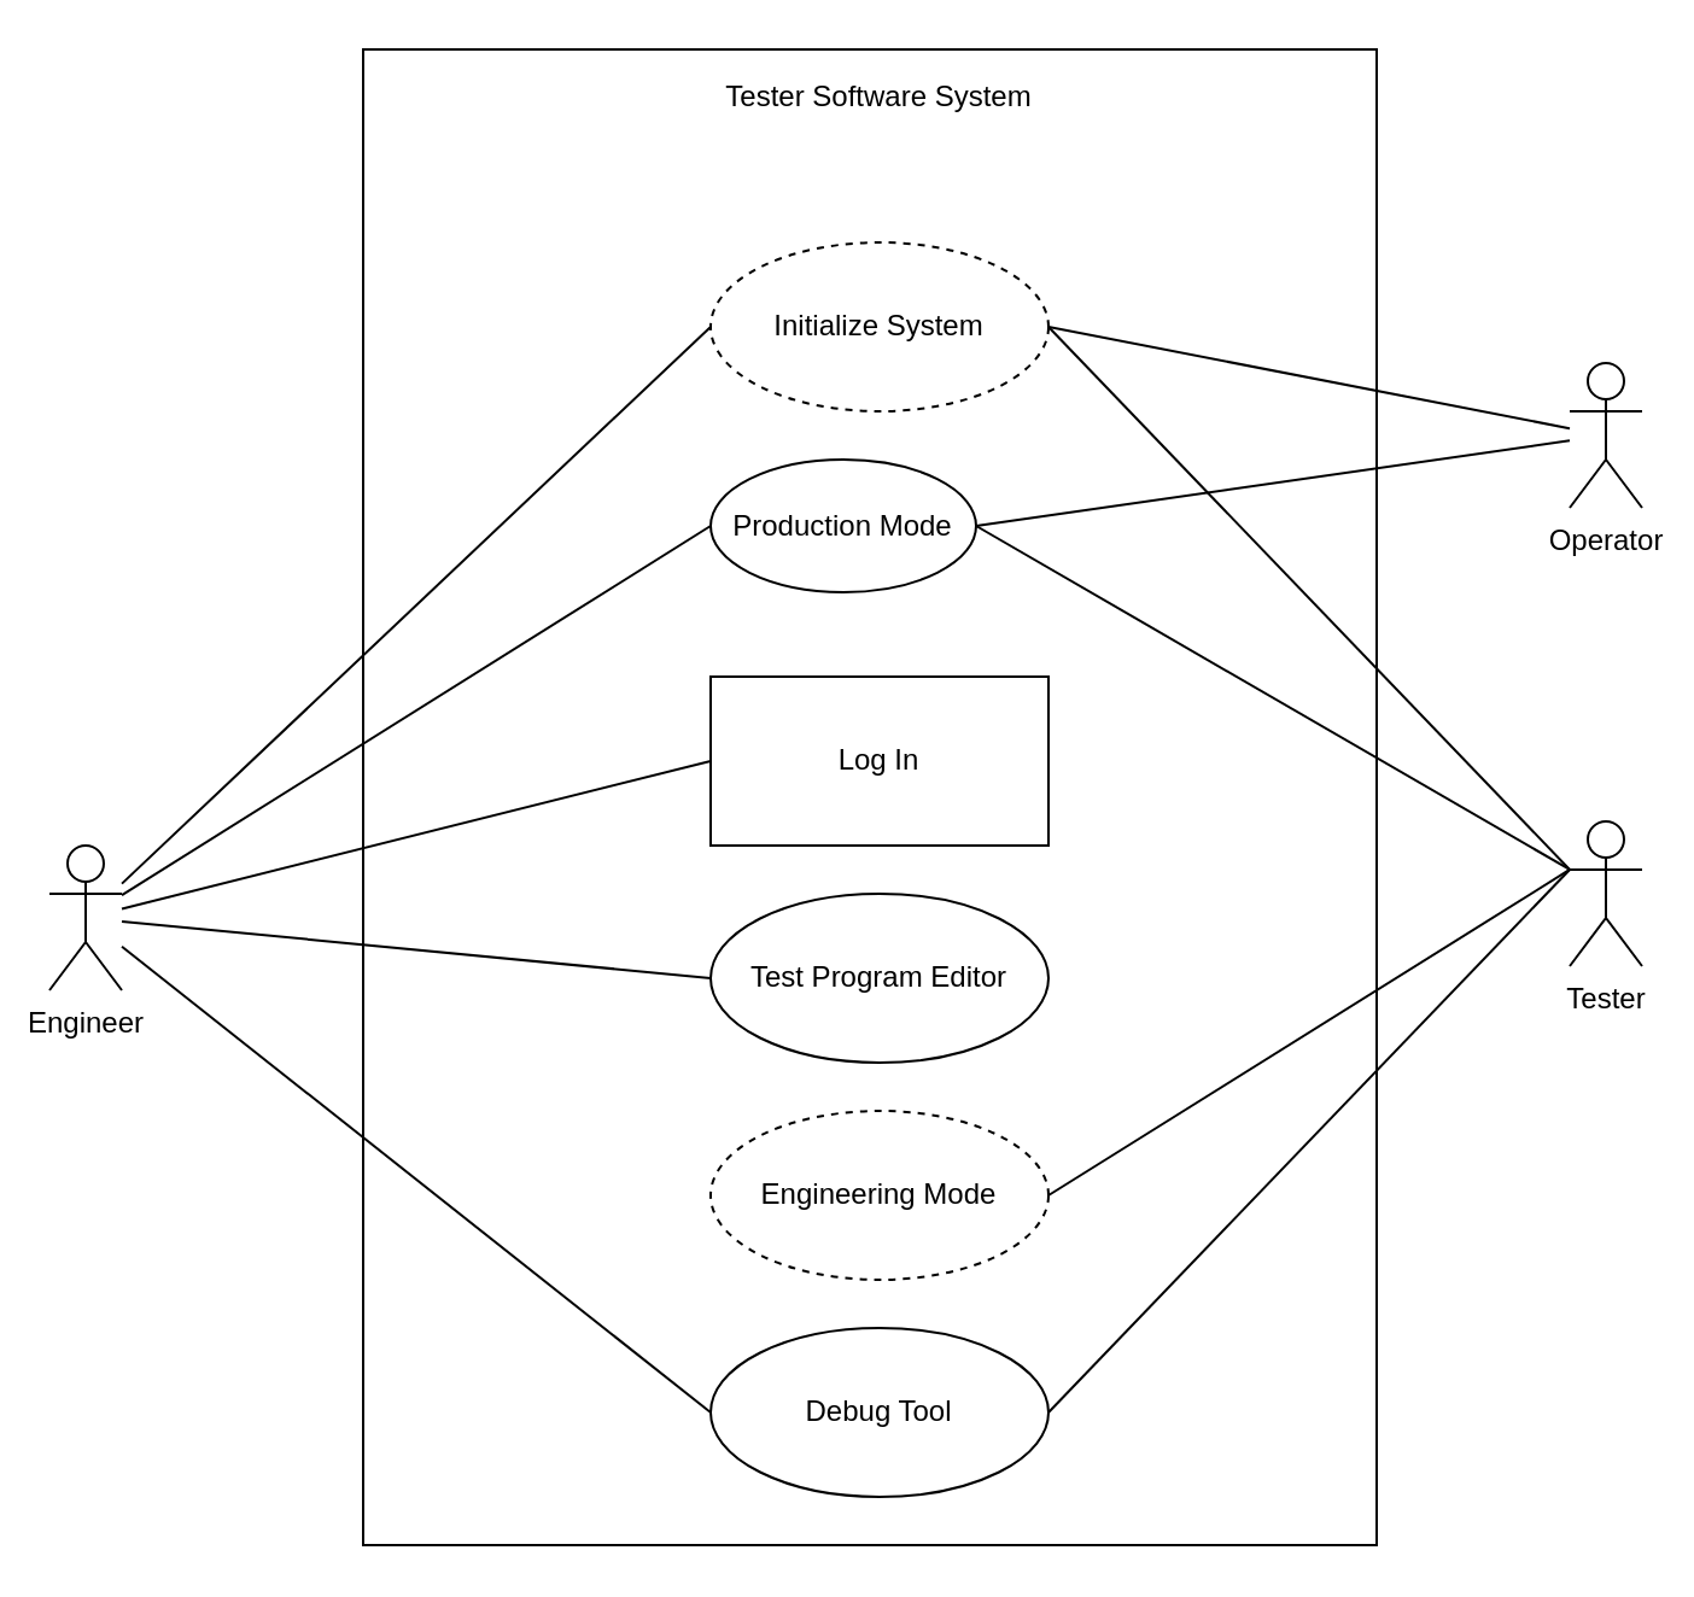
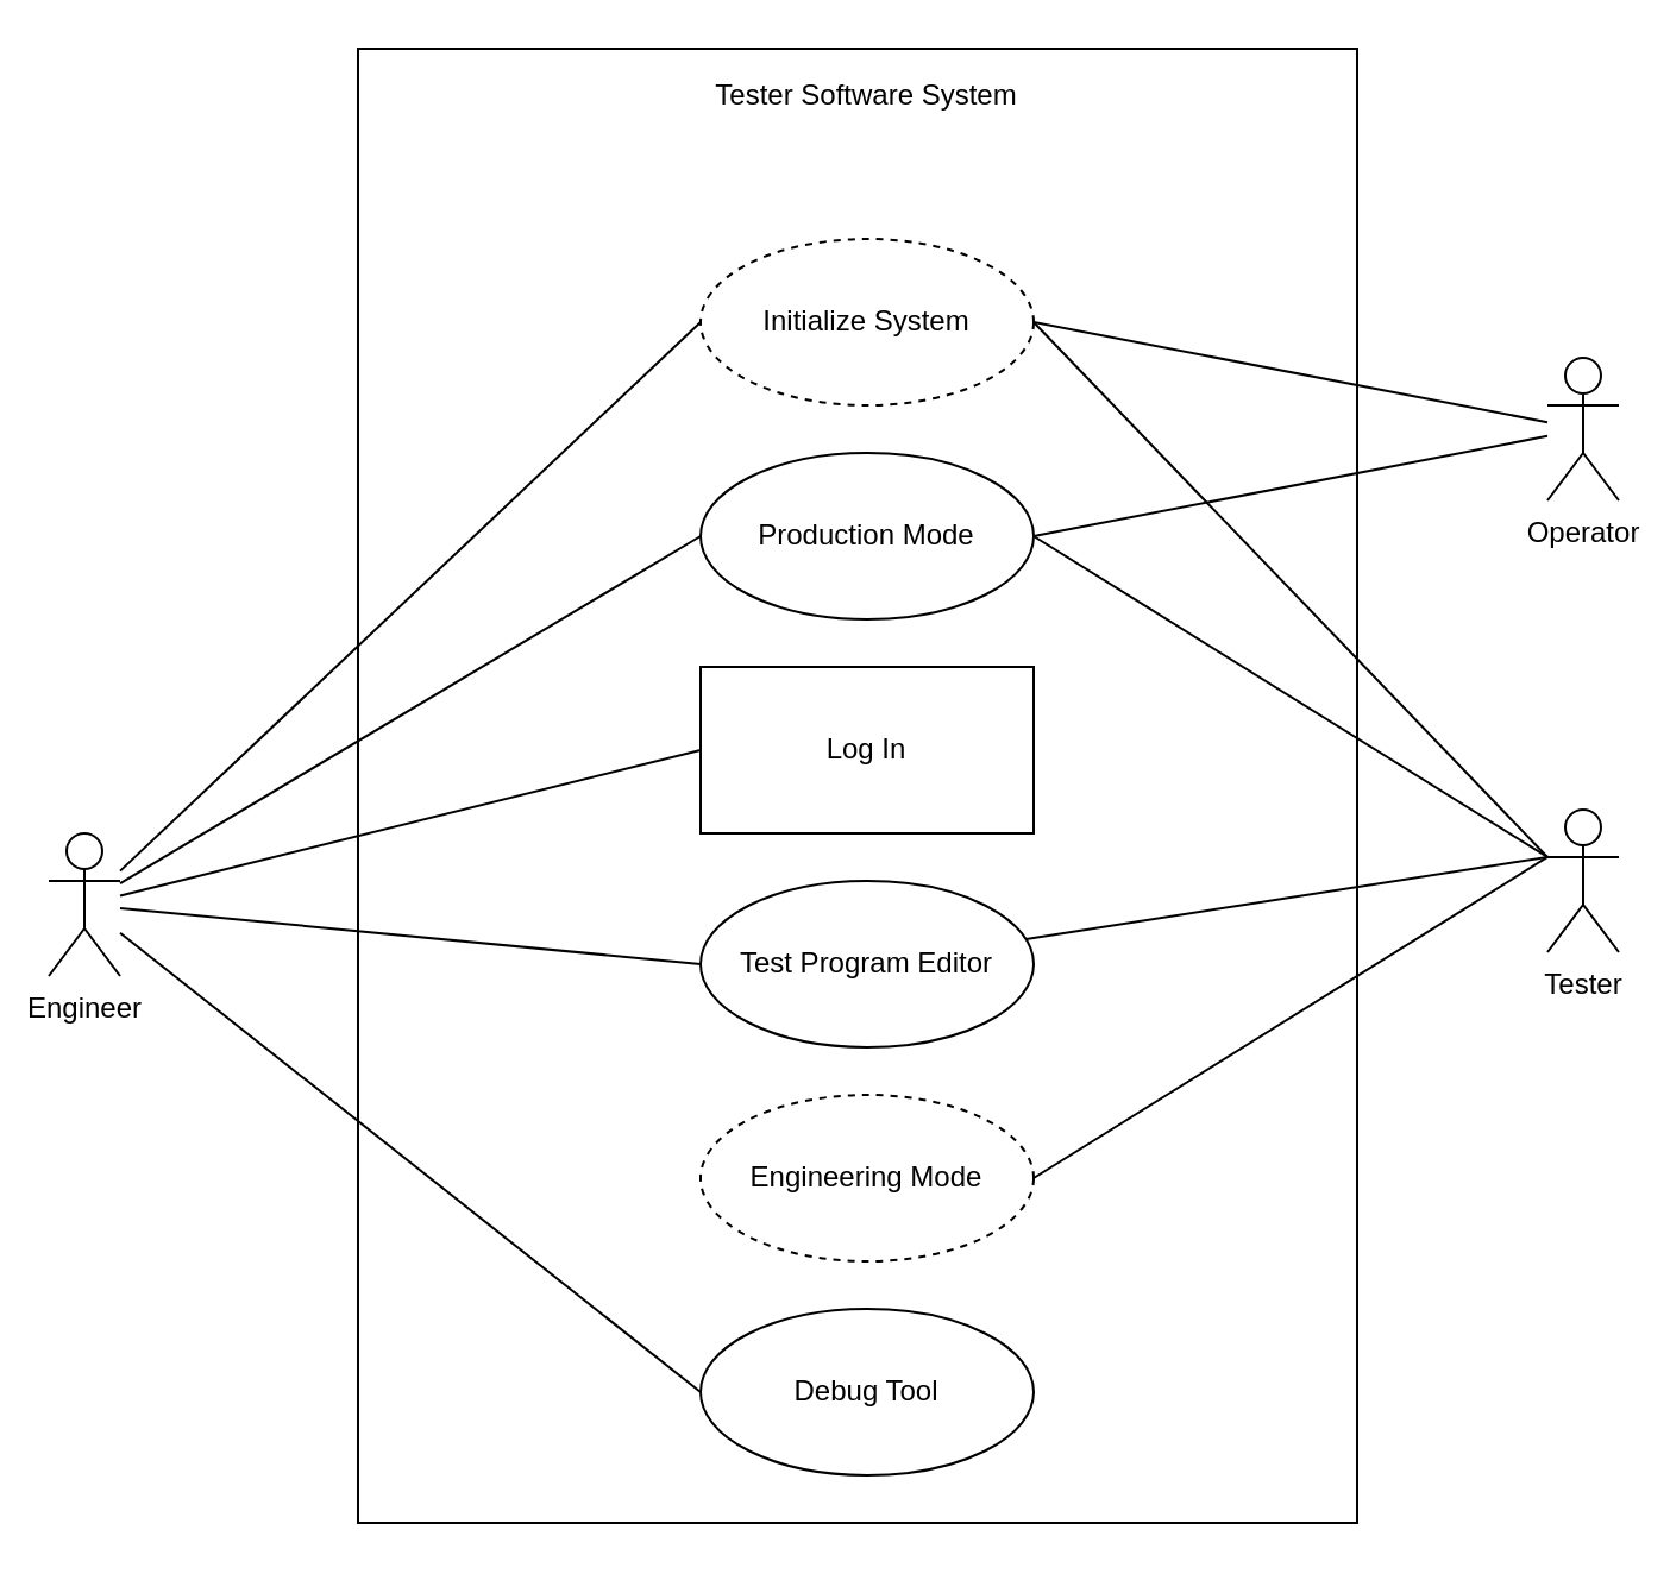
  <mxCell id="0" />
  <mxCell id="1" parent="0" />
  <mxCell id="2" value="" style="rounded=0;whiteSpace=wrap;html=1;" parent="1" vertex="1"><mxGeometry x="150" y="20" width="420" height="620" as="geometry" /></mxCell>
  <mxCell id="3" value="Tester Software System" style="text;html=1;strokeColor=none;fillColor=none;align=center;verticalAlign=middle;whiteSpace=wrap;rounded=0;" parent="1" vertex="1"><mxGeometry x="271" y="30" width="186" height="20" as="geometry" /></mxCell>
  <mxCell id="4" style="rounded=0;orthogonalLoop=1;jettySize=auto;html=1;entryX=1;entryY=0.5;entryDx=0;entryDy=0;endArrow=none;endFill=0;" parent="1" source="6" target="7" edge="1"><mxGeometry relative="1" as="geometry" /></mxCell>
  <mxCell id="5" style="rounded=0;orthogonalLoop=1;jettySize=auto;html=1;entryX=1;entryY=0.5;entryDx=0;entryDy=0;endArrow=none;endFill=0;" parent="1" source="6" target="8" edge="1"><mxGeometry relative="1" as="geometry" /></mxCell>
  <mxCell id="6" value="Operator" style="shape=umlActor;verticalLabelPosition=bottom;verticalAlign=top;html=1;" parent="1" vertex="1"><mxGeometry x="650" y="150" width="30" height="60" as="geometry" /></mxCell>
  <mxCell id="7" value="Initialize System" style="ellipse;whiteSpace=wrap;html=1;dashed=1;" parent="1" vertex="1"><mxGeometry x="294" y="100" width="140" height="70" as="geometry" /></mxCell>
- <mxCell id="8" value="Production Mode" style="ellipse;whiteSpace=wrap;html=1;" parent="1" vertex="1"><mxGeometry x="294" y="190" width="110" height="55" as="geometry" /></mxCell>
+ <mxCell id="8" value="Production Mode" style="ellipse;whiteSpace=wrap;html=1;" parent="1" vertex="1"><mxGeometry x="294" y="190" width="140" height="70" as="geometry" /></mxCell>
  <mxCell id="9" value="Log In" style="whiteSpace=wrap;html=1;rounded=0;" parent="1" vertex="1"><mxGeometry x="294" y="280" width="140" height="70" as="geometry" /></mxCell>
  <mxCell id="10" value="Engineering Mode" style="ellipse;whiteSpace=wrap;html=1;dashed=1;" parent="1" vertex="1"><mxGeometry x="294" y="460" width="140" height="70" as="geometry" /></mxCell>
  <mxCell id="11" value="Test Program Editor" style="ellipse;whiteSpace=wrap;html=1;" parent="1" vertex="1"><mxGeometry x="294" y="370" width="140" height="70" as="geometry" /></mxCell>
  <mxCell id="12" value="Debug Tool" style="ellipse;whiteSpace=wrap;html=1;" parent="1" vertex="1"><mxGeometry x="294" y="550" width="140" height="70" as="geometry" /></mxCell>
  <mxCell id="13" style="rounded=0;orthogonalLoop=1;jettySize=auto;html=1;entryX=0;entryY=0.5;entryDx=0;entryDy=0;endArrow=none;endFill=0;" parent="1" source="18" target="7" edge="1"><mxGeometry relative="1" as="geometry" /></mxCell>
  <mxCell id="14" style="rounded=0;orthogonalLoop=1;jettySize=auto;html=1;entryX=0;entryY=0.5;entryDx=0;entryDy=0;endArrow=none;endFill=0;" parent="1" source="18" target="8" edge="1"><mxGeometry relative="1" as="geometry" /></mxCell>
  <mxCell id="15" style="rounded=0;orthogonalLoop=1;jettySize=auto;html=1;entryX=0;entryY=0.5;entryDx=0;entryDy=0;endArrow=none;endFill=0;" parent="1" source="18" target="9" edge="1"><mxGeometry relative="1" as="geometry" /></mxCell>
  <mxCell id="16" style="rounded=0;orthogonalLoop=1;jettySize=auto;html=1;entryX=0;entryY=0.5;entryDx=0;entryDy=0;endArrow=none;endFill=0;" parent="1" source="18" target="11" edge="1"><mxGeometry relative="1" as="geometry" /></mxCell>
  <mxCell id="17" style="rounded=0;orthogonalLoop=1;jettySize=auto;html=1;entryX=0;entryY=0.5;entryDx=0;entryDy=0;endArrow=none;endFill=0;" parent="1" source="18" target="12" edge="1"><mxGeometry relative="1" as="geometry" /></mxCell>
  <mxCell id="18" value="Engineer" style="shape=umlActor;verticalLabelPosition=bottom;verticalAlign=top;html=1;" parent="1" vertex="1"><mxGeometry x="20" y="350" width="30" height="60" as="geometry" /></mxCell>
  <mxCell id="19" value="Tester" style="shape=umlActor;verticalLabelPosition=bottom;verticalAlign=top;html=1;" parent="1" vertex="1"><mxGeometry x="650" y="340" width="30" height="60" as="geometry" /></mxCell>
  <mxCell id="20" value="" style="endArrow=none;html=1;entryX=1;entryY=0.5;entryDx=0;entryDy=0;exitX=0;exitY=0.333;exitDx=0;exitDy=0;exitPerimeter=0;" parent="1" source="19" target="7" edge="1"><mxGeometry width="50" height="50" relative="1" as="geometry"><mxPoint x="610" y="320" as="sourcePoint" /><mxPoint x="660" y="270" as="targetPoint" /></mxGeometry></mxCell>
  <mxCell id="21" value="" style="endArrow=none;html=1;entryX=1;entryY=0.5;entryDx=0;entryDy=0;exitX=0;exitY=0.333;exitDx=0;exitDy=0;exitPerimeter=0;" parent="1" source="19" target="8" edge="1"><mxGeometry width="50" height="50" relative="1" as="geometry"><mxPoint x="470" y="310" as="sourcePoint" /><mxPoint x="520" y="260" as="targetPoint" /></mxGeometry></mxCell>
  <mxCell id="22" value="" style="endArrow=none;html=1;entryX=1;entryY=0.5;entryDx=0;entryDy=0;exitX=0;exitY=0.333;exitDx=0;exitDy=0;exitPerimeter=0;" parent="1" source="19" target="10" edge="1"><mxGeometry width="50" height="50" relative="1" as="geometry"><mxPoint x="650" y="410" as="sourcePoint" /><mxPoint x="434" y="275" as="targetPoint" /></mxGeometry></mxCell>
- <mxCell id="23" value="" style="endArrow=none;html=1;entryX=1;entryY=0.5;entryDx=0;entryDy=0;exitX=0;exitY=0.333;exitDx=0;exitDy=0;exitPerimeter=0;" parent="1" source="19" target="12" edge="1"><mxGeometry width="50" height="50" relative="1" as="geometry"><mxPoint x="660" y="395" as="sourcePoint" /><mxPoint x="444" y="530" as="targetPoint" /></mxGeometry></mxCell>
+ <mxCell id="23" value="" style="endArrow=none;html=1;exitX=0;exitY=0.333;exitDx=0;exitDy=0;exitPerimeter=0;" parent="1" source="19" target="11" edge="1"><mxGeometry width="50" height="50" relative="1" as="geometry"><mxPoint x="660" y="395" as="sourcePoint" /><mxPoint x="444" y="530" as="targetPoint" /></mxGeometry></mxCell>
